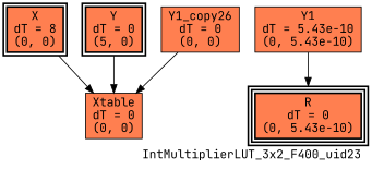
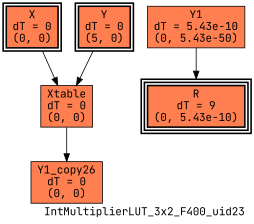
  digraph {
    fontname="JetBrains Mono"
    label=IntMultiplierLUT_3x2_F400_uid23
    labeljust=right
    labelloc=bottom
    nodesep=0.25
    ranksep=0.5
    node [color=black fillcolor=coral fontname="JetBrains Mono" peripheries=1 shape=box style="bold, filled"]
    edge [arrowhead=normal arrowsize=1.0 arrowtail=normal color=black dir=forward fontname="JetBrains Mono"]
-   n1 [label="X\ndT = 8\n(0, 0)" peripheries=2]
+   n1 [label="X\ndT = 0\n(0, 0)" peripheries=2]
    n2 [label="Y\ndT = 0\n(5, 0)" peripheries=2]
-   n3 [label="R\ndT = 0\n(0, 5.43e-10)" peripheries=3]
+   n3 [label="R\ndT = 9\n(0, 5.43e-10)" peripheries=3]
    n4 [label="Xtable\ndT = 0\n(0, 0)" style=filled]
    n5 [label="Y1_copy26\ndT = 0\n(0, 0)" style=filled]
-   n6 [label="Y1\ndT = 5.43e-10\n(0, 5.43e-10)" style=filled]
+   n6 [label="Y1\ndT = 5.43e-10\n(0, 5.43e-50)" style=filled]
    subgraph sub_1 {
      rank=same
      n1
      n2
    }
    subgraph sub_2 {
      rank=same
      n3
    }
    n1 -> n4
    n2 -> n4
-   n5 -> n4
+   n4 -> n5
    n6 -> n3
  }
